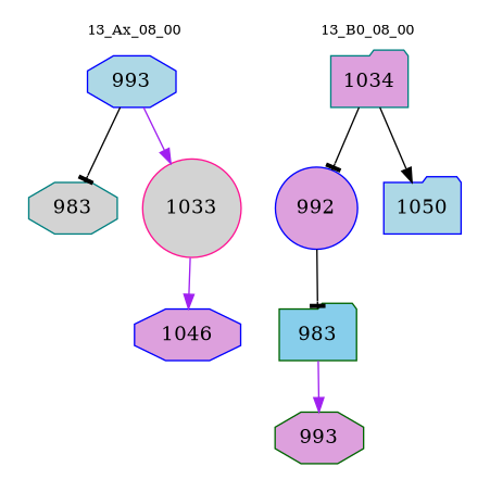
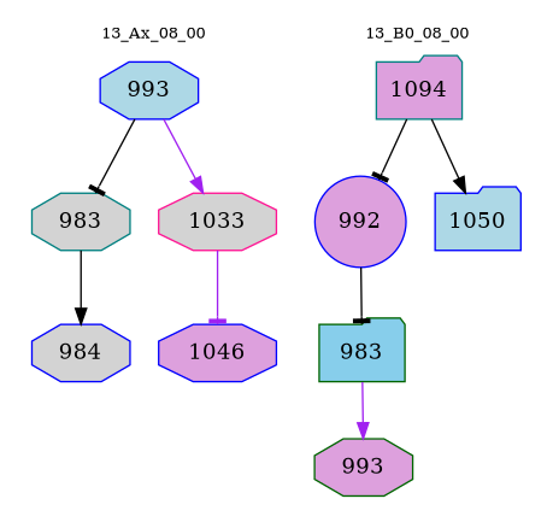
  digraph {
    node [color=blue fillcolor=plum shape=octagon style=filled]
    edge [arrowhead=normal color=black]
    n1 [fillcolor=lightblue label=993]
    n2 [color=teal fillcolor=lightgrey label=983]
-   n3 [color=deeppink fillcolor=lightgrey label=1033 shape=circle]
+   n3 [color=deeppink fillcolor=lightgrey label=1033]
+   n4 [fillcolor=lightgrey label=984]
    n5 [label=1046]
    n6 [label=992 shape=circle]
    n7 [color=darkgreen fillcolor=skyblue label=983 shape=folder]
-   n8 [color=teal label=1034 shape=folder]
+   n8 [color=teal label=1094 shape=folder]
    n9 [color=darkgreen label=993]
    n10 [fillcolor=lightblue label=1050 shape=folder]
    subgraph cluster_1 {
      color=white
      fontsize=10
      label="13_Ax_08_00"
      n1
      n2
      n3
+     n4
      n5
    }
    subgraph cluster_2 {
      color=white
      fontsize=10
      label="13_B0_08_00"
      n6
      n7
      n8
      n9
      n10
    }
    n1 -> n2 [arrowhead=tee]
    n1 -> n3 [color=purple]
-   n3 -> n5 [color=purple]
+   n2 -> n4
+   n3 -> n5 [arrowhead=tee color=purple]
    n6 -> n7 [arrowhead=tee]
    n7 -> n9 [color=purple]
    n8 -> n6 [arrowhead=tee]
    n8 -> n10
  }
